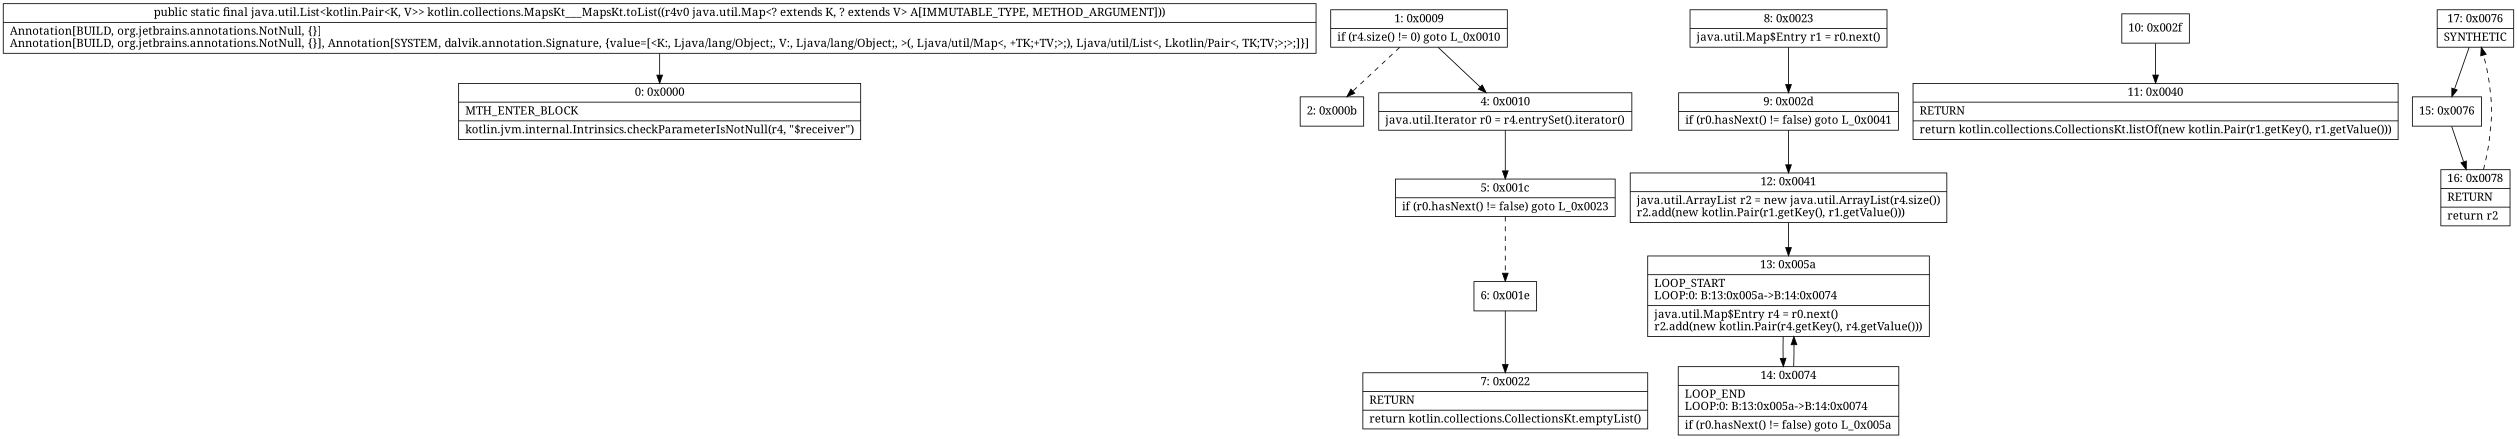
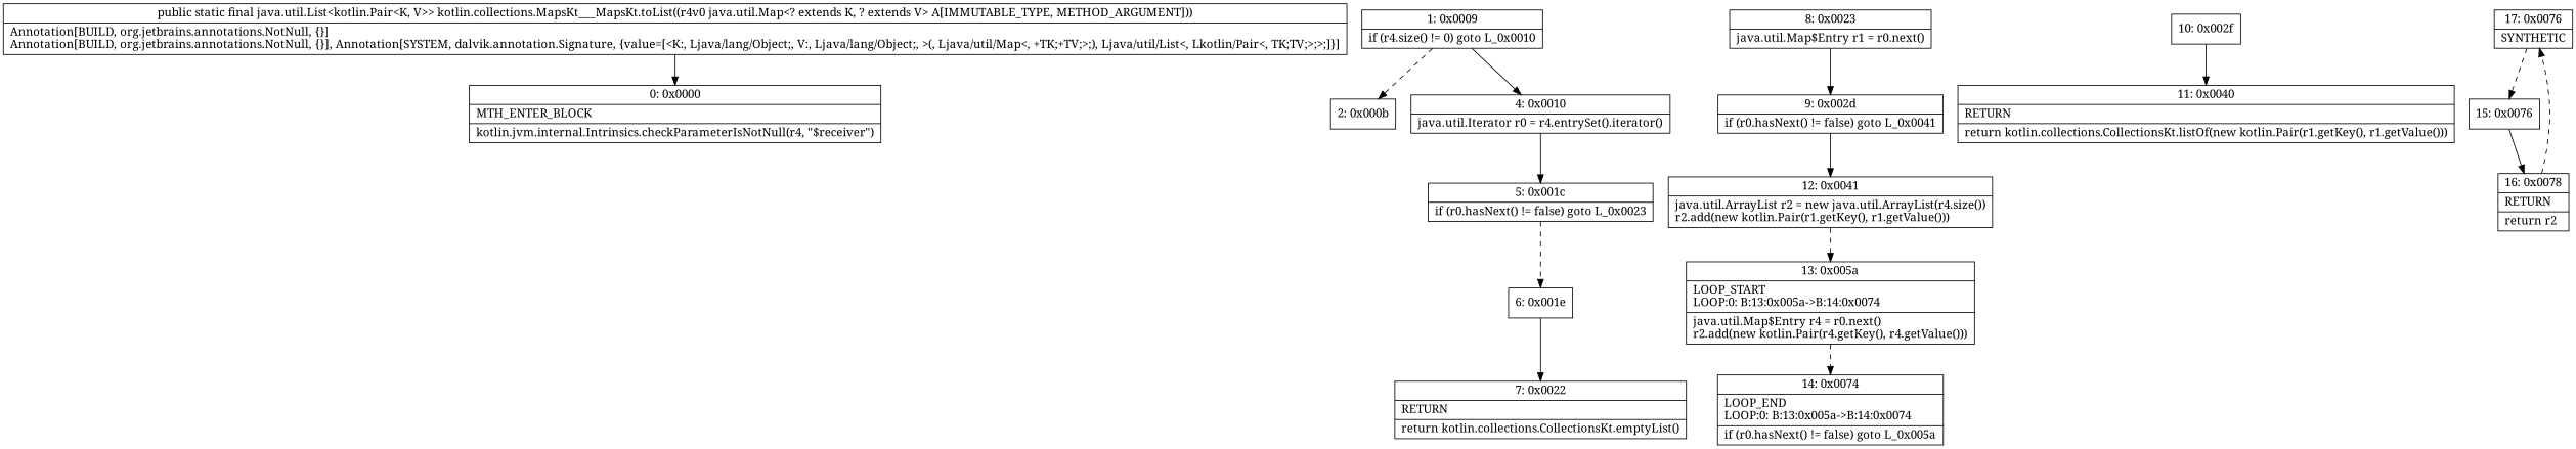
  digraph {
    fontname="Noto Serif"
    node [fontname="Noto Serif" shape=record]
    edge [fontname="Noto Serif"]
    n1 [label="{0\:\ 0x0000|MTH_ENTER_BLOCK\l|kotlin.jvm.internal.Intrinsics.checkParameterIsNotNull(r4, \"$receiver\")\l}"]
    n2 [label="{1\:\ 0x0009|if (r4.size() != 0) goto L_0x0010\l}"]
    n3 [label="{2\:\ 0x000b}"]
    n4 [label="{4\:\ 0x0010|java.util.Iterator r0 = r4.entrySet().iterator()\l}"]
    n5 [label="{5\:\ 0x001c|if (r0.hasNext() != false) goto L_0x0023\l}"]
    n6 [label="{6\:\ 0x001e}"]
    n7 [label="{7\:\ 0x0022|RETURN\l|return kotlin.collections.CollectionsKt.emptyList()\l}"]
    n8 [label="{8\:\ 0x0023|java.util.Map$Entry r1 = r0.next()\l}"]
    n9 [label="{9\:\ 0x002d|if (r0.hasNext() != false) goto L_0x0041\l}"]
    n10 [label="{12\:\ 0x0041|java.util.ArrayList r2 = new java.util.ArrayList(r4.size())\lr2.add(new kotlin.Pair(r1.getKey(), r1.getValue()))\l}"]
    n11 [label="{10\:\ 0x002f}"]
    n12 [label="{11\:\ 0x0040|RETURN\l|return kotlin.collections.CollectionsKt.listOf(new kotlin.Pair(r1.getKey(), r1.getValue()))\l}"]
    n13 [label="{13\:\ 0x005a|LOOP_START\lLOOP:0: B:13:0x005a\-\>B:14:0x0074\l|java.util.Map$Entry r4 = r0.next()\lr2.add(new kotlin.Pair(r4.getKey(), r4.getValue()))\l}"]
    n14 [label="{14\:\ 0x0074|LOOP_END\lLOOP:0: B:13:0x005a\-\>B:14:0x0074\l|if (r0.hasNext() != false) goto L_0x005a\l}"]
    n15 [label="{17\:\ 0x0076|SYNTHETIC\l}"]
    n16 [label="{15\:\ 0x0076}"]
    n17 [label="{16\:\ 0x0078|RETURN\l|return r2\l}"]
    n18 [label="{public static final java.util.List\<kotlin.Pair\<K, V\>\> kotlin.collections.MapsKt___MapsKt.toList((r4v0 java.util.Map\<? extends K, ? extends V\> A[IMMUTABLE_TYPE, METHOD_ARGUMENT]))  | Annotation[BUILD, org.jetbrains.annotations.NotNull, \{\}]\lAnnotation[BUILD, org.jetbrains.annotations.NotNull, \{\}], Annotation[SYSTEM, dalvik.annotation.Signature, \{value=[\<K:, Ljava\/lang\/Object;, V:, Ljava\/lang\/Object;, \>(, Ljava\/util\/Map\<, +TK;+TV;\>;), Ljava\/util\/List\<, Lkotlin\/Pair\<, TK;TV;\>;\>;]\}]\l}"]
    n2 -> n3 [style=dashed]
    n2 -> n4
    n4 -> n5
    n5 -> n6 [style=dashed]
    n6 -> n7
    n8 -> n9
    n9 -> n10
-   n10 -> n13
+   n10 -> n13 [style=dashed]
    n11 -> n12
-   n13 -> n14
-   n14 -> n13
-   n15 -> n16
+   n13 -> n14 [style=dashed]
+   n15 -> n16 [style=dashed]
    n16 -> n17
    n17 -> n15 [style=dashed]
    n18 -> n1
  }
